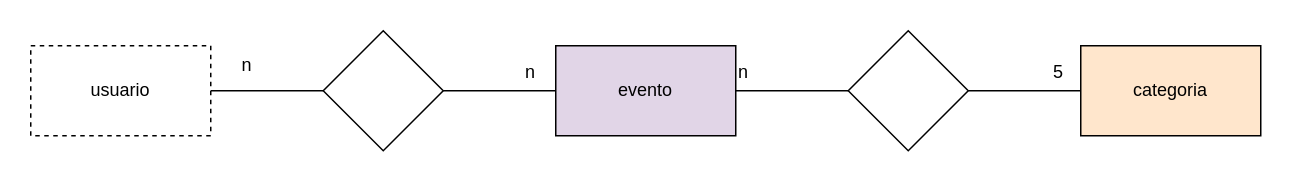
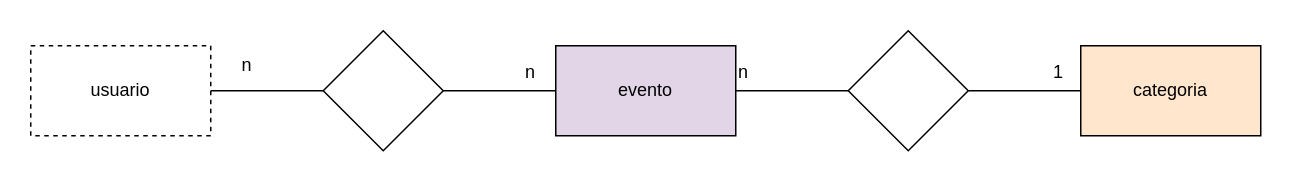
  <mxCell id="0" />
  <mxCell id="1" parent="0" />
  <mxCell id="2" value="usuario" style="rounded=0;whiteSpace=wrap;html=1;dashed=1;" vertex="1" parent="1"><mxGeometry x="20" y="30" width="120" height="60" as="geometry" /></mxCell>
  <mxCell id="3" value="evento" style="rounded=0;whiteSpace=wrap;html=1;fillColor=#e1d5e7;" vertex="1" parent="1"><mxGeometry x="370" y="30" width="120" height="60" as="geometry" /></mxCell>
  <mxCell id="4" value="categoria" style="rounded=0;whiteSpace=wrap;html=1;fillColor=#ffe6cc;" vertex="1" parent="1"><mxGeometry x="720" y="30" width="120" height="60" as="geometry" /></mxCell>
  <mxCell id="5" value="" style="rhombus;whiteSpace=wrap;html=1;" vertex="1" parent="1"><mxGeometry x="215" y="20" width="80" height="80" as="geometry" /></mxCell>
  <mxCell id="6" value="" style="endArrow=none;html=1;exitX=1;exitY=0.5;exitDx=0;exitDy=0;entryX=0;entryY=0.5;entryDx=0;entryDy=0;" edge="1" parent="1" source="5" target="3"><mxGeometry width="50" height="50" relative="1" as="geometry"><mxPoint x="260" y="250" as="sourcePoint" /><mxPoint x="310" y="200" as="targetPoint" /></mxGeometry></mxCell>
  <mxCell id="7" value="" style="endArrow=none;html=1;exitX=0;exitY=0.5;exitDx=0;exitDy=0;entryX=1;entryY=0.5;entryDx=0;entryDy=0;" edge="1" parent="1" source="5" target="2"><mxGeometry width="50" height="50" relative="1" as="geometry"><mxPoint x="300" y="200" as="sourcePoint" /><mxPoint x="380" y="70" as="targetPoint" /></mxGeometry></mxCell>
  <mxCell id="8" value="" style="rhombus;whiteSpace=wrap;html=1;" vertex="1" parent="1"><mxGeometry x="565" y="20" width="80" height="80" as="geometry" /></mxCell>
  <mxCell id="9" value="" style="endArrow=none;html=1;exitX=1;exitY=0.5;exitDx=0;exitDy=0;entryX=0;entryY=0.5;entryDx=0;entryDy=0;" edge="1" parent="1" source="8"><mxGeometry width="50" height="50" relative="1" as="geometry"><mxPoint x="610" y="250" as="sourcePoint" /><mxPoint x="720" y="60" as="targetPoint" /></mxGeometry></mxCell>
  <mxCell id="10" value="" style="endArrow=none;html=1;exitX=0;exitY=0.5;exitDx=0;exitDy=0;entryX=1;entryY=0.5;entryDx=0;entryDy=0;" edge="1" parent="1" source="8"><mxGeometry width="50" height="50" relative="1" as="geometry"><mxPoint x="650" y="200" as="sourcePoint" /><mxPoint x="490" y="60" as="targetPoint" /></mxGeometry></mxCell>
  <mxCell id="11" value="n" style="text;html=1;resizable=0;points=[];autosize=1;align=left;verticalAlign=top;spacingTop=-4;" vertex="1" parent="1"><mxGeometry x="159" y="33" width="20" height="20" as="geometry" /></mxCell>
  <mxCell id="12" value="n" style="text;html=1;resizable=0;points=[];autosize=1;align=left;verticalAlign=top;spacingTop=-4;" vertex="1" parent="1"><mxGeometry x="348" y="38" width="20" height="20" as="geometry" /></mxCell>
  <mxCell id="13" value="n" style="text;html=1;resizable=0;points=[];autosize=1;align=left;verticalAlign=top;spacingTop=-4;" vertex="1" parent="1"><mxGeometry x="490" y="38" width="20" height="20" as="geometry" /></mxCell>
- <mxCell id="14" value="5" style="text;html=1;resizable=0;points=[];autosize=1;align=left;verticalAlign=top;spacingTop=-4;" vertex="1" parent="1"><mxGeometry x="700" y="38" width="20" height="20" as="geometry" /></mxCell>
+ <mxCell id="14" value="1" style="text;html=1;resizable=0;points=[];autosize=1;align=left;verticalAlign=top;spacingTop=-4;" vertex="1" parent="1"><mxGeometry x="700" y="38" width="20" height="20" as="geometry" /></mxCell>
